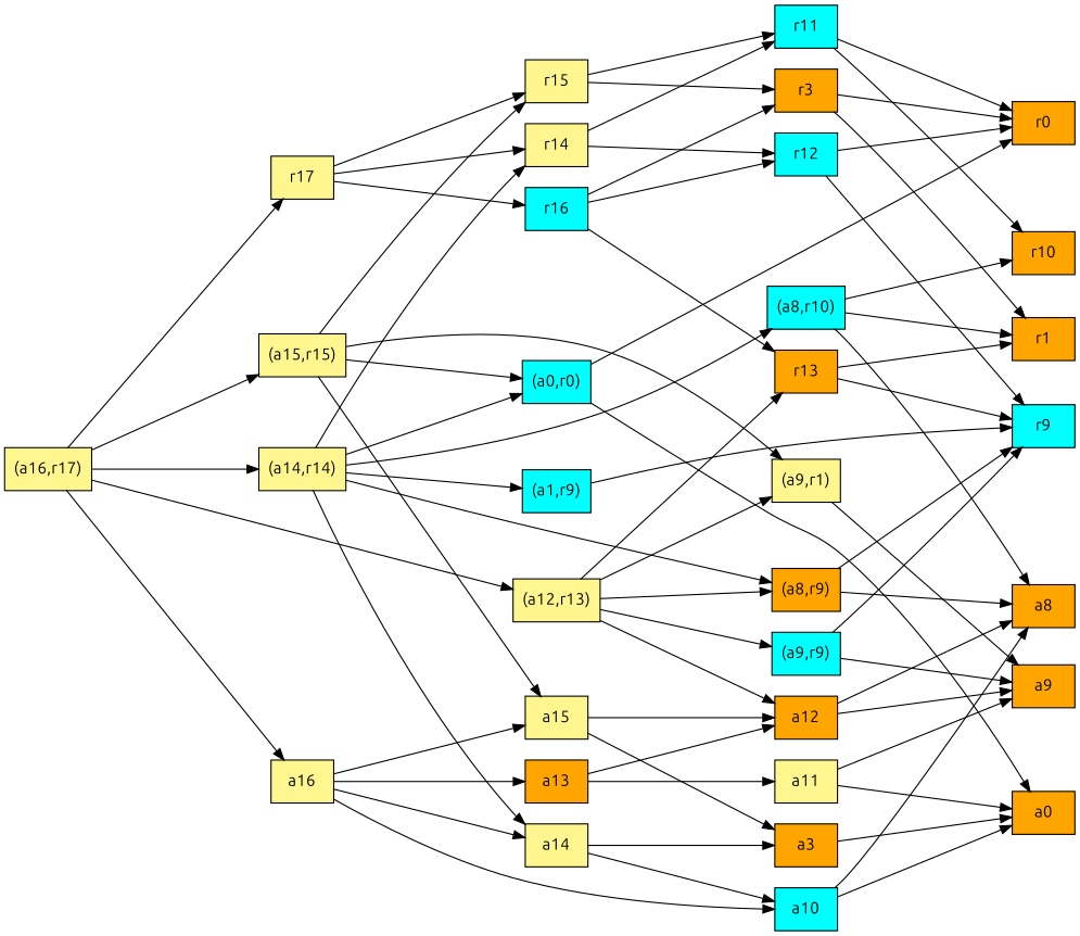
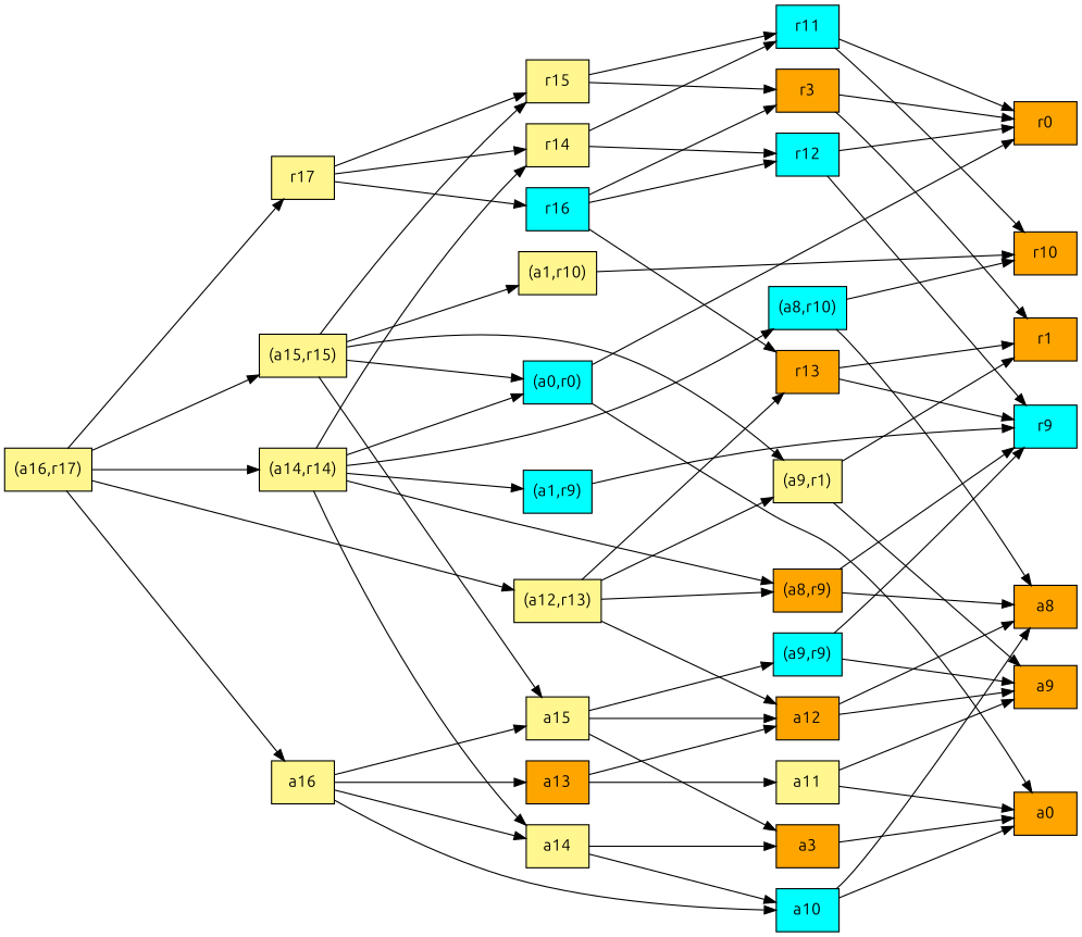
  digraph {
    fontname=Ubuntu
    rankdir=LR
    ranksep=2.0
    node [fillcolor=khaki1 fontname=Ubuntu shape=record style=filled]
    edge [fontname=Ubuntu]
    n1 [fillcolor=cyan label="{(a1,r9)}"]
    n2 [fillcolor=cyan label="{r9}"]
    n3 [fillcolor=orange label="{a13}"]
    n4 [label="{a11}"]
    n5 [fillcolor=orange label="{a12}"]
    n6 [fillcolor=orange label="{a9}"]
    n7 [fillcolor=orange label="{a0}"]
    n8 [fillcolor=cyan label="{a10}"]
    n9 [fillcolor=orange label="{a8}"]
    n10 [label="{(a14,r14)}"]
    n11 [fillcolor=orange label="{(a8,r9)}"]
    n12 [label="{a14}"]
    n13 [label="{r14}"]
    n14 [fillcolor=cyan label="{(a8,r10)}"]
    n15 [fillcolor=cyan label="{(a0,r0)}"]
    n16 [fillcolor=orange label="{a3}"]
    n17 [fillcolor=cyan label="{r12}"]
    n18 [fillcolor=cyan label="{r11}"]
    n19 [fillcolor=orange label="{r10}"]
    n20 [fillcolor=orange label="{r0}"]
+   n21 [label="{(a1,r10)}"]
    n22 [label="{r17}"]
    n23 [label="{r15}"]
    n24 [fillcolor=cyan label="{r16}"]
    n25 [fillcolor=orange label="{r3}"]
    n26 [fillcolor=orange label="{r13}"]
    n27 [fillcolor=cyan label="{(a9,r9)}"]
    n28 [fillcolor=orange label="{r1}"]
    n29 [label="{(a12,r13)}"]
    n30 [label="{(a9,r1)}"]
    n31 [label="{a15}"]
    n32 [label="{(a16,r17)}"]
    n33 [label="{(a15,r15)}"]
    n34 [label="{a16}"]
    n1 -> n2
    n3 -> n4
    n3 -> n5
    n4 -> n6
    n4 -> n7
    n5 -> n6
    n5 -> n9
    n8 -> n7
    n8 -> n9
    n10 -> n1
    n10 -> n11
    n10 -> n12
    n10 -> n13
    n10 -> n14
    n10 -> n15
    n11 -> n2
    n11 -> n9
    n12 -> n8
    n12 -> n16
    n13 -> n17
    n13 -> n18
    n14 -> n9
    n14 -> n19
    n15 -> n7
    n15 -> n20
    n16 -> n7
    n17 -> n2
    n17 -> n20
    n18 -> n19
    n18 -> n20
+   n21 -> n19
    n22 -> n13
    n22 -> n23
    n22 -> n24
    n23 -> n18
    n23 -> n25
    n24 -> n17
    n24 -> n25
    n24 -> n26
    n25 -> n20
    n25 -> n28
    n26 -> n2
    n26 -> n28
    n27 -> n2
    n27 -> n6
    n29 -> n5
    n29 -> n11
    n29 -> n26
-   n29 -> n27
+   n31 -> n27
    n29 -> n30
    n30 -> n6
-   n14 -> n28
+   n30 -> n28
    n31 -> n5
    n31 -> n16
    n32 -> n10
    n32 -> n22
    n32 -> n29
    n32 -> n33
    n32 -> n34
    n33 -> n15
+   n33 -> n21
    n33 -> n23
    n33 -> n30
    n33 -> n31
    n34 -> n3
    n34 -> n8
    n34 -> n12
    n34 -> n31
  }
